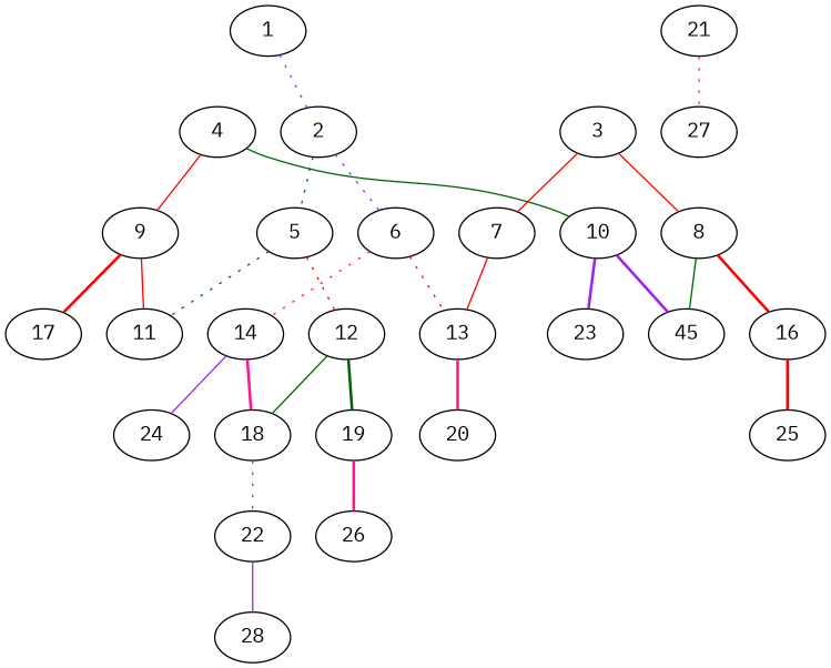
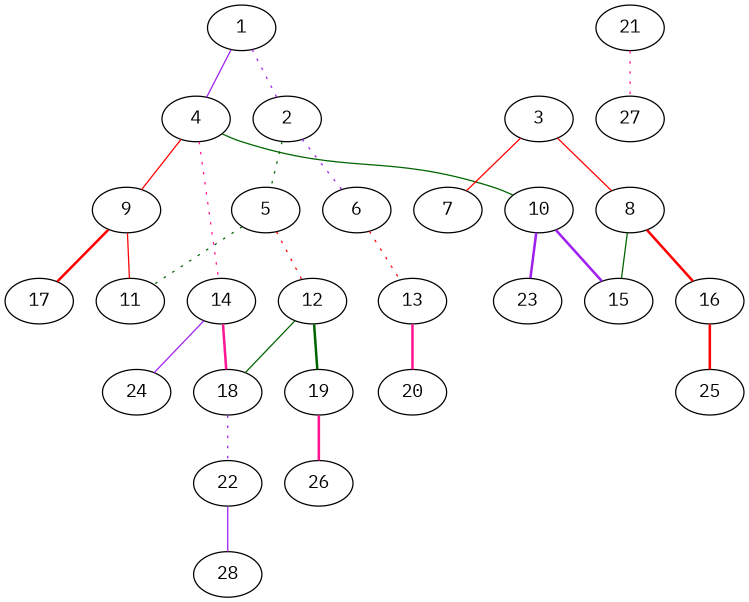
  graph {
    fontname="IBM Plex Mono"
    node [chem=C fontname="IBM Plex Mono"]
    edge [color=red fontname="IBM Plex Mono" style=solid valence=1]
    1
    2
    4
    5
    6
    7 [chem=O]
    3
    8
    9
    10
    11 [chem=O]
    12
    13
    14
-   15 [label=45]
+   15
    16 [chem=O]
    17 [chem=O]
    23 [chem=H]
    18
    19 [chem=O]
    20 [chem=O]
    24 [chem=H]
    25 [chem=H]
    22 [chem=O]
    26 [chem=H]
    21 [chem=O]
    27 [chem=H]
    28 [chem=H]
    1 -- 2 [color=purple style=dotted]
+   1 -- 4 [color=purple valence=2]
    2 -- 5 [color=darkgreen style=dotted valence=2]
    2 -- 6 [color=purple style=dotted]
    4 -- 9
    4 -- 10 [color=darkgreen]
    5 -- 11 [color=darkgreen style=dotted]
    5 -- 12 [style=dotted]
    6 -- 13 [style=dotted]
-   6 -- 14 [color=deeppink style=dotted valence=2]
-   7 -- 13
+   4 -- 14 [color=deeppink style=dotted valence=2]
    3 -- 7
    3 -- 8 [valence=2]
    8 -- 15 [color=darkgreen]
    8 -- 16 [style=bold]
    9 -- 11
    9 -- 17 [style=bold valence=2]
    10 -- 15 [color=purple style=bold valence=2]
    10 -- 23 [color=purple style=bold]
    12 -- 18 [color=darkgreen valence=2]
    12 -- 19 [color=darkgreen style=bold]
    13 -- 20 [color=deeppink style=bold valence=2]
    14 -- 18 [color=deeppink style=bold]
    14 -- 24 [color=purple]
    16 -- 25 [style=bold]
    18 -- 22 [color=purple style=dotted]
    19 -- 26 [color=deeppink style=bold]
    22 -- 28 [color=purple]
    21 -- 27 [color=deeppink style=dotted]
  }
